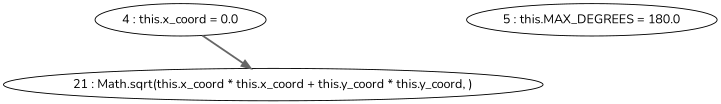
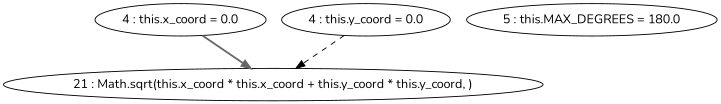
  digraph {
    fontname=Nunito
    node [fontname=Nunito]
    edge [fontname=Nunito]
    "4 : this.x_coord = 0.0"
    "21 : Math.sqrt(this.x_coord * this.x_coord + this.y_coord * this.y_coord, )"
+   "4 : this.y_coord = 0.0"
    "5 : this.MAX_DEGREES = 180.0"
    "4 : this.x_coord = 0.0" -> "21 : Math.sqrt(this.x_coord * this.x_coord + this.y_coord * this.y_coord, )" [color=gray40 style=bold]
+   "4 : this.y_coord = 0.0" -> "21 : Math.sqrt(this.x_coord * this.x_coord + this.y_coord * this.y_coord, )" [color=black style=dashed]
  }
